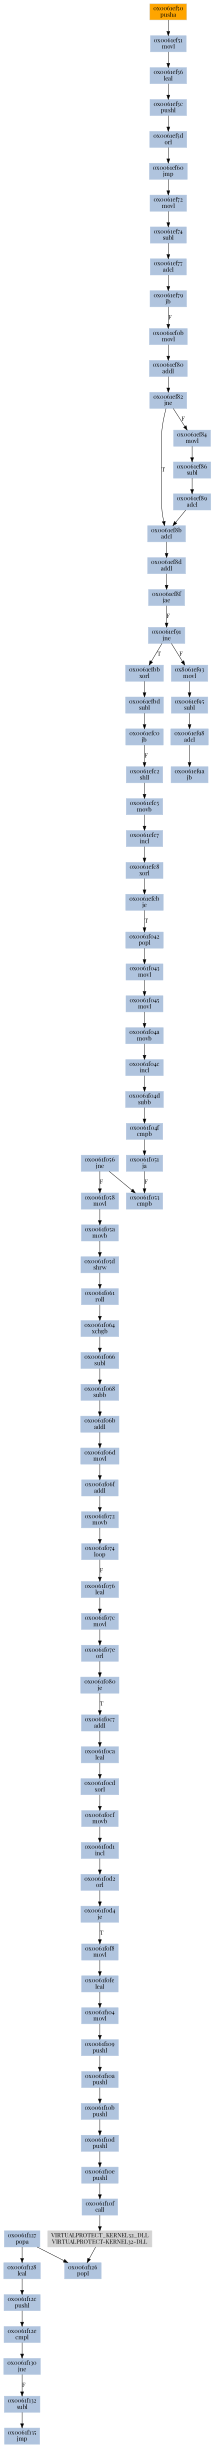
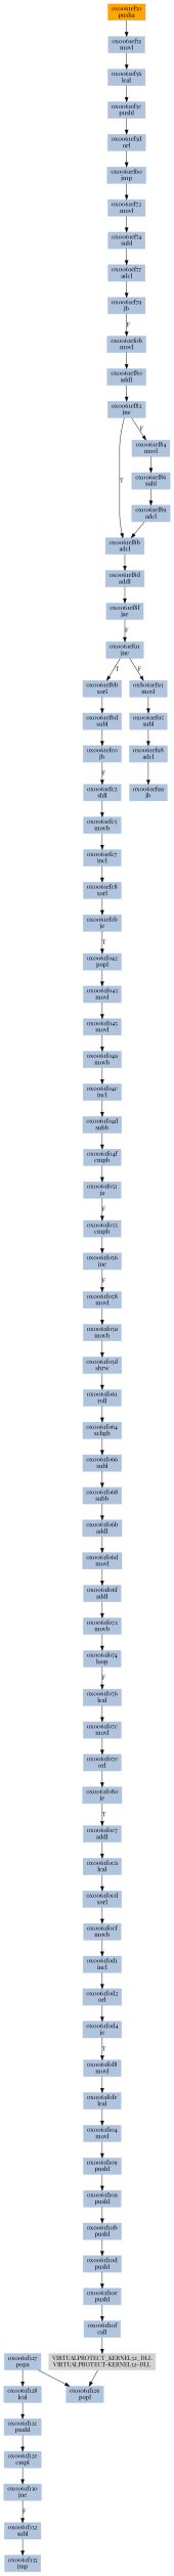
  strict digraph {
    fontname="Playfair Display"
    node [color=lightsteelblue fillcolor=lightsteelblue fontname="Playfair Display" shape=rectangle style=filled]
    edge [color="#000000" fontname="Playfair Display"]
    n1 [label="0x0061f12c\npushl"]
    n2 [label="0x0061f12e\ncmpl"]
    n3 [label="0x0061f130\njne"]
    n4 [label="0x0061f132\nsubl"]
    n5 [label="0x0061f072\nmovb"]
    n6 [label="0x0061f074\nloop"]
    n7 [label="0x0061f076\nleal"]
    n8 [label="0x0061f07c\nmovl"]
    n9 [label="0x0061f10a\npushl"]
    n10 [label="0x0061f10b\npushl"]
    n11 [label="0x0061f10d\npushl"]
    n12 [label="0x0061f10e\npushl"]
    n13 [label="0x0061ef82\njne"]
    n14 [label="0x0061ef8b\nadcl"]
    n15 [label="0x0061ef84\nmovl"]
    n16 [label="0x0061ef8d\naddl"]
    n17 [label="0x0061ef86\nsubl"]
    n18 [label="0x0061ef8f\njae"]
    n19 [label="0x0061ef89\nadcl"]
    n20 [label="0x0061f127\npopa"]
    n21 [label="0x0061f128\nleal"]
    n22 [label="0x0061f126\npopl"]
    n23 [label="0x0061f043\nmovl"]
    n24 [label="0x0061f045\nmovl"]
    n25 [label="0x0061f04a\nmovb"]
    n26 [label="0x0061f04c\nincl"]
    n27 [label="0x0061f04d\nsubb"]
    n28 [label="0x0061f04f\ncmpb"]
    n29 [label="0x0061f051\nja"]
    n30 [label="0x0061f064\nxchgb"]
    n31 [label="0x0061f066\nsubl"]
    n32 [label="0x0061f068\nsubb"]
    n33 [label="0x0061f06b\naddl"]
    n34 [label="0x0061ef51\nmovl"]
    n35 [label="0x0061ef56\nleal"]
    n36 [label="0x0061ef5c\npushl"]
    n37 [label="0x0061ef5d\norl"]
    n38 [label="0x0061f053\ncmpb"]
    n39 [label="0x0061f056\njne"]
    n40 [label="0x0061f058\nmovl"]
    n41 [label="0x0061f05a\nmovb"]
    n42 [label="0x0061efc0\njb"]
    n43 [label="0x0061efc2\nshll"]
    n44 [label="0x0061efc5\nmovb"]
    n45 [label="0x0061efc7\nincl"]
    n46 [label="0x0061f05d\nshrw"]
    n47 [label="0x0061f0d1\nincl"]
    n48 [label="0x0061f0d2\norl"]
    n49 [label="0x0061f0d4\nje"]
    n50 [label="0x0061f0f8\nmovl"]
    n51 [label="0x0061f07e\norl"]
    n52 [label="0x0061efc8\nxorl"]
    n53 [label="0x0061efcb\nje"]
    n54 [label="0x0061f042\npopl"]
    n55 [label="0x0061efbb\nxorl"]
    n56 [label="0x0061efbd\nsubl"]
    n57 [label="0x0061f061\nroll"]
    n58 [label="0x0061f06d\nmovl"]
    n59 [label="0x0061f06f\naddl"]
    n60 [label="0x0061f104\nmovl"]
    n61 [label="0x0061f109\npushl"]
    n62 [label="0x0061f0fe\nleal"]
    n63 [label="0x0061ef91\njne"]
    n64 [label="0x0061ef72\nmovl"]
    n65 [label="0x0061ef74\nsubl"]
    n66 [label="0x0061ef77\nadcl"]
    n67 [label="0x0061ef79\njb"]
    n68 [label="0x0061ef0b\nmovl"]
    n69 [label="0x0061ef80\naddl"]
    n70 [label="0x0061f135\njmp"]
    n71 [label="0x0061f10f\ncall"]
    n72 [label="0x0061f0cd\nxorl"]
    n73 [label="0x0061f0cf\nmovb"]
    n74 [label="0x0061f0ca\nleal"]
    n75 [label="0x0061ef60\njmp"]
    n76 [label="0x0061ef9a\njb"]
    n77 [label="0x0061f080\nje"]
    n78 [label="0x0061f0c7\naddl"]
    n79 [label="0x0061ef95\nsubl"]
    n80 [label="0x0061ef98\nadcl"]
    n81 [label="0x8061ef93\nmovl"]
    n82 [color=lightgrey fillcolor=lightgrey label="VIRTUALPROTECT_KERNEL32_DLL\nVIRTUALPROTECT-KERNEL32-DLL"]
    n83 [color=lightgrey fillcolor=orange label="0x0061ef50\npusha"]
    n1 -> n2
    n2 -> n3
    n3 -> n4 [label=F]
    n4 -> n70
    n5 -> n6
    n6 -> n7 [label=F]
    n7 -> n8
    n8 -> n51
    n9 -> n10
    n10 -> n11
    n11 -> n12
    n12 -> n71
    n13 -> n14 [label=T]
    n13 -> n15 [label=F]
    n14 -> n16
    n15 -> n17
    n16 -> n18
    n17 -> n19
    n18 -> n63 [label=F]
    n19 -> n14
    n20 -> n21
    n20 -> n22
    n21 -> n1
    n23 -> n24
    n24 -> n25
    n25 -> n26
    n26 -> n27
    n27 -> n28
    n28 -> n29
    n29 -> n38 [label=F]
    n30 -> n31
    n31 -> n32
    n32 -> n33
    n33 -> n58
    n34 -> n35
    n35 -> n36
    n36 -> n37
    n37 -> n75
-   n39 -> n38
+   n38 -> n39
    n39 -> n40 [label=F]
    n40 -> n41
    n41 -> n46
    n42 -> n43 [label=F]
    n43 -> n44
    n44 -> n45
    n45 -> n52
    n46 -> n57
    n47 -> n48
    n48 -> n49
    n49 -> n50 [label=T]
    n50 -> n62
    n51 -> n77
    n52 -> n53
    n53 -> n54 [label=T]
    n54 -> n23
    n55 -> n56
    n56 -> n42
    n57 -> n30
    n58 -> n59
    n59 -> n5
    n60 -> n61
    n61 -> n9
    n62 -> n60
    n63 -> n55 [label=T]
    n63 -> n81 [label=F]
    n64 -> n65
    n65 -> n66
    n66 -> n67
    n67 -> n68 [label=F]
    n68 -> n69
    n69 -> n13
    n71 -> n82
    n72 -> n73
    n73 -> n47
    n74 -> n72
    n75 -> n64
    n77 -> n78 [label=T]
    n78 -> n74
    n79 -> n80
    n80 -> n76
    n81 -> n79
    n82 -> n22
    n83 -> n34
  }
